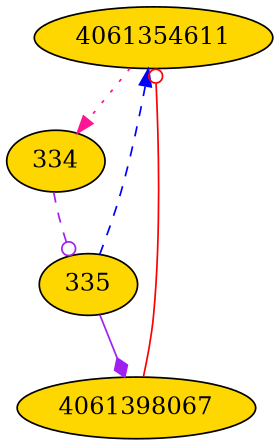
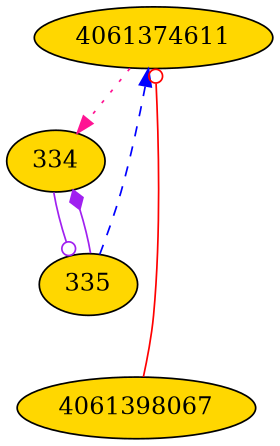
  strict digraph {
    node [fillcolor=gold style=filled]
    edge [arrowhead=normal color=purple style=dashed]
-   4061354611
+   4061354611 [label=4061374611]
    334
    335
    n4 [label=4061398067]
    4061354611 -> 334 [color=deeppink style=dotted]
-   334 -> 335 [arrowhead=odot]
+   334 -> 335 [arrowhead=odot style=solid]
    335 -> 4061354611 [color=blue]
-   335 -> n4 [arrowhead=diamond style=solid]
+   335 -> 334 [arrowhead=diamond style=solid]
    n4 -> 4061354611 [arrowhead=odot color=red style=solid]
  }
